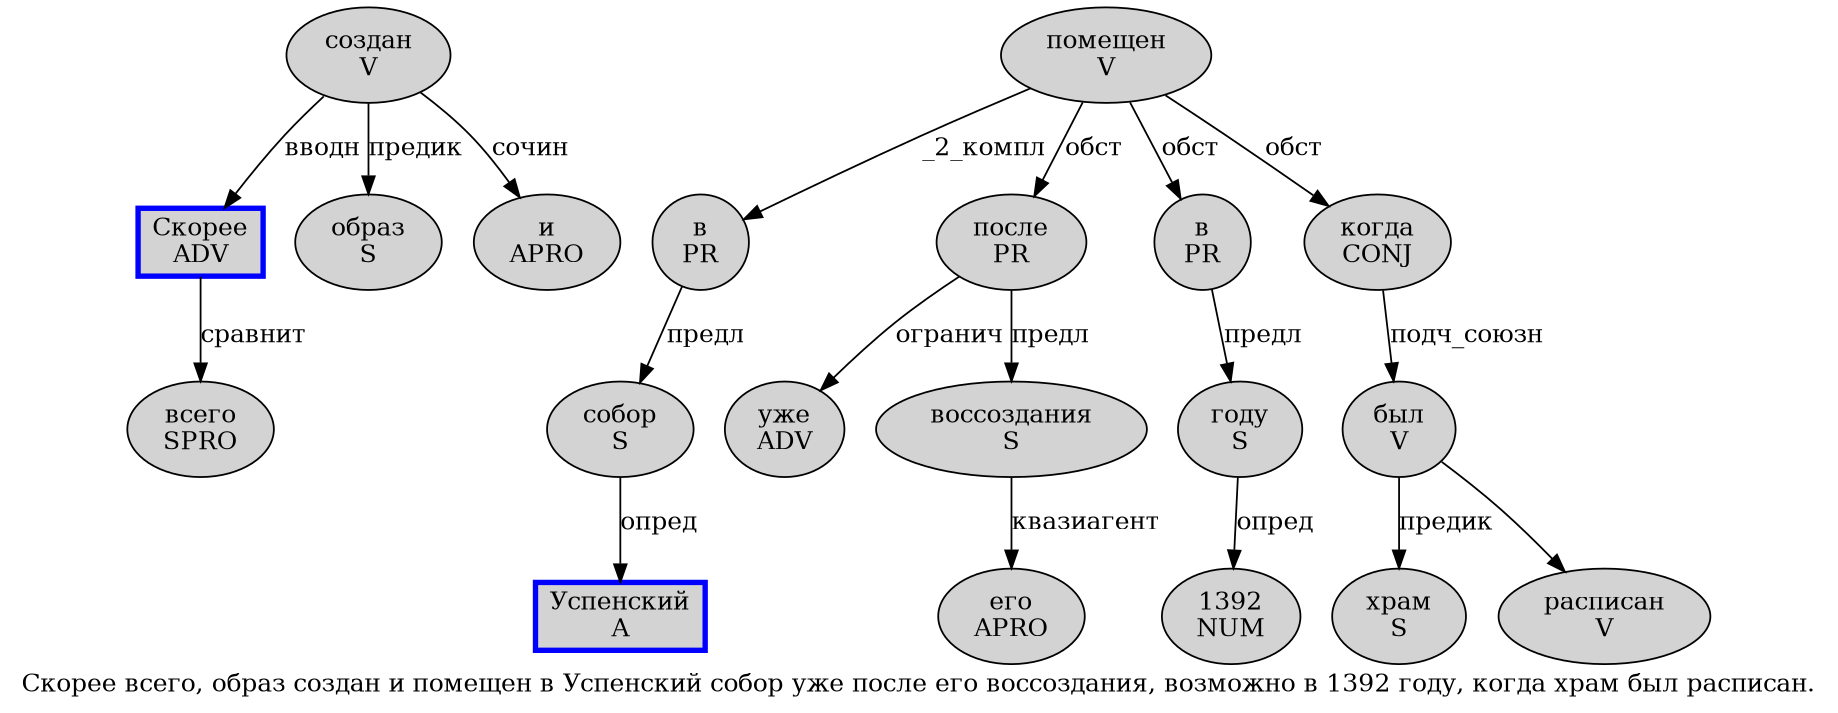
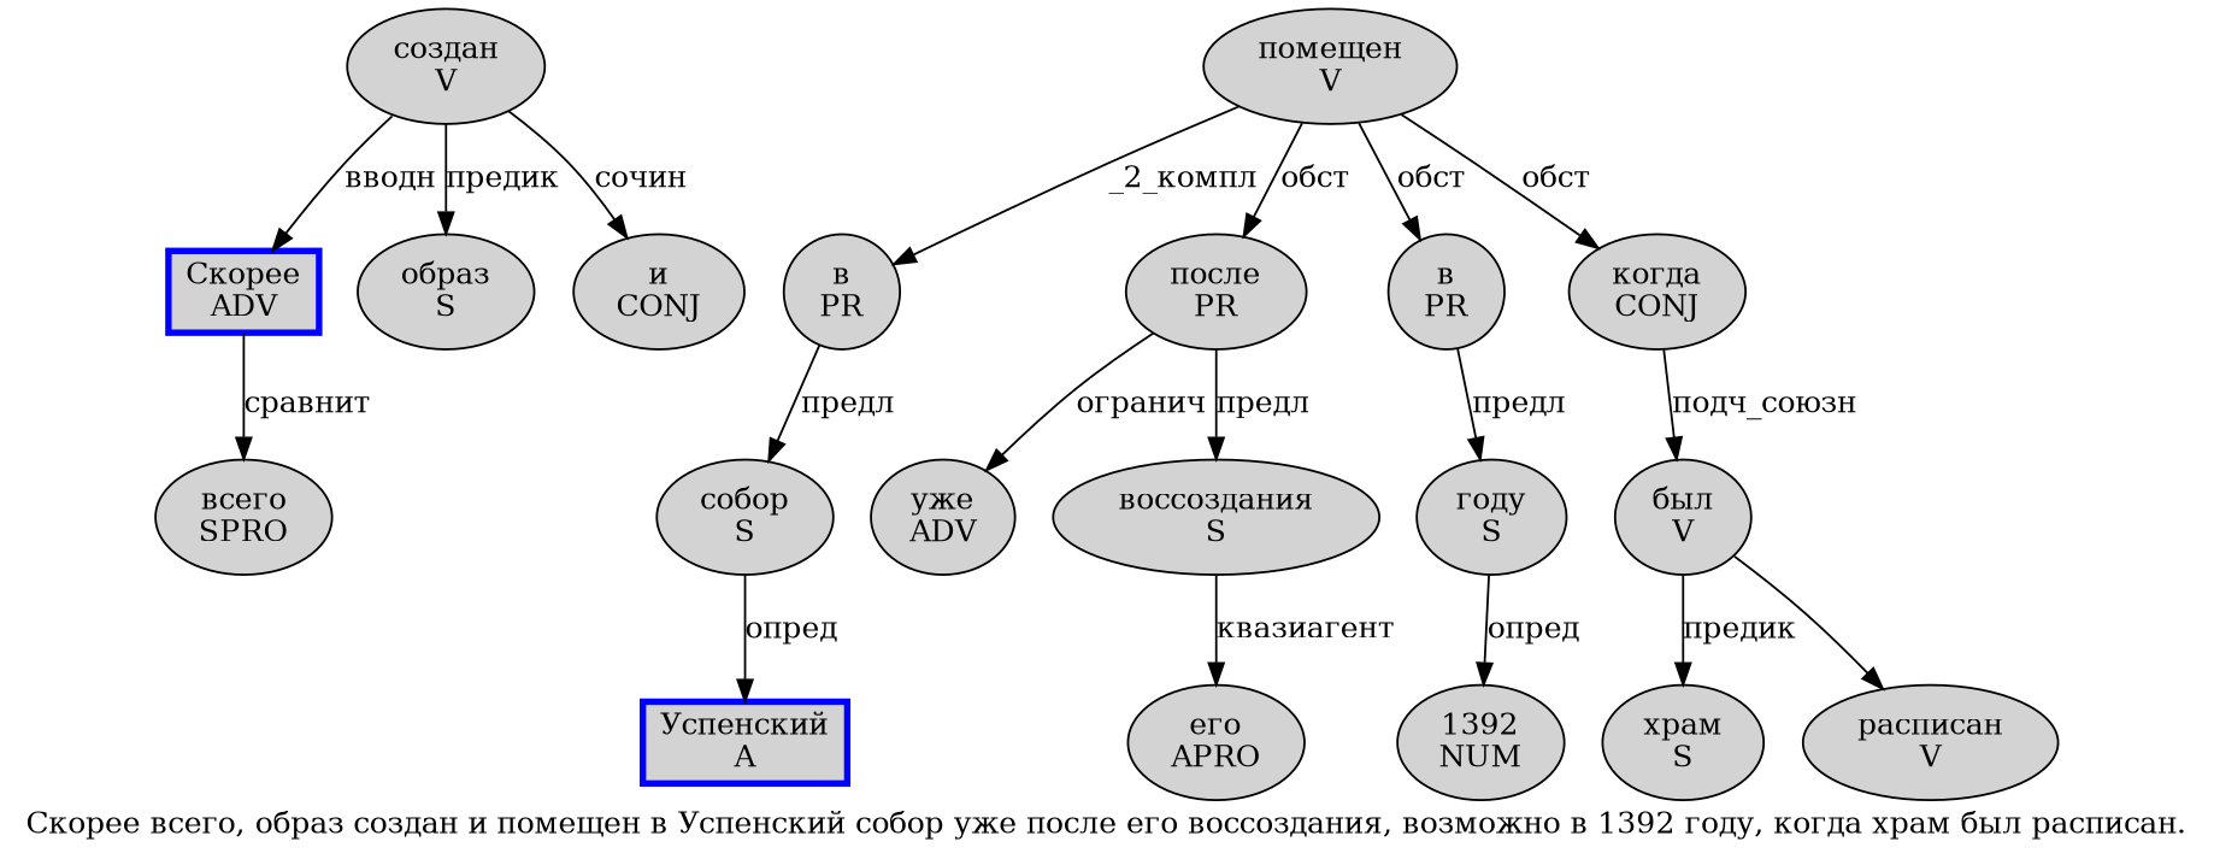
  digraph {
    label="Скорее всего, образ создан и помещен в Успенский собор уже после его воссоздания, возможно в 1392 году, когда храм был расписан."
    node [fillcolor=lightgray penwidth=1 shape=ellipse style=filled]
    n1 [color=blue label="Скорее\nADV" penwidth=3 shape=box]
    n2 [label="всего\nSPRO"]
    n3 [label="образ\nS"]
    n4 [label="создан\nV"]
-   n5 [label="и\nAPRO"]
+   n5 [label="и\nCONJ"]
    n6 [label="помещен\nV"]
    n7 [label="в\nPR"]
    n8 [label="после\nPR"]
    n9 [label="в\nPR"]
    n10 [label="когда\nCONJ"]
    n11 [label="собор\nS"]
    n12 [label="уже\nADV"]
    n13 [label="воссоздания\nS"]
    n14 [label="году\nS"]
    n15 [label="был\nV"]
    n16 [color=blue label="Успенский\nA" penwidth=3 shape=box]
    n17 [label="его\nAPRO"]
    n18 [label="1392\nNUM"]
    n19 [label="храм\nS"]
    n20 [label="расписан\nV"]
    n1 -> n2 [label="сравнит"]
    n4 -> n1 [label="вводн"]
    n4 -> n3 [label="предик"]
    n4 -> n5 [label="сочин"]
    n6 -> n7 [label="_2_компл"]
    n6 -> n8 [label="обст"]
    n6 -> n9 [label="обст"]
    n6 -> n10 [label="обст"]
    n7 -> n11 [label="предл"]
    n8 -> n12 [label="огранич"]
    n8 -> n13 [label="предл"]
    n9 -> n14 [label="предл"]
    n10 -> n15 [label="подч_союзн"]
    n11 -> n16 [label="опред"]
    n13 -> n17 [label="квазиагент"]
    n14 -> n18 [label="опред"]
    n15 -> n19 [label="предик"]
    n15 -> n20
  }
